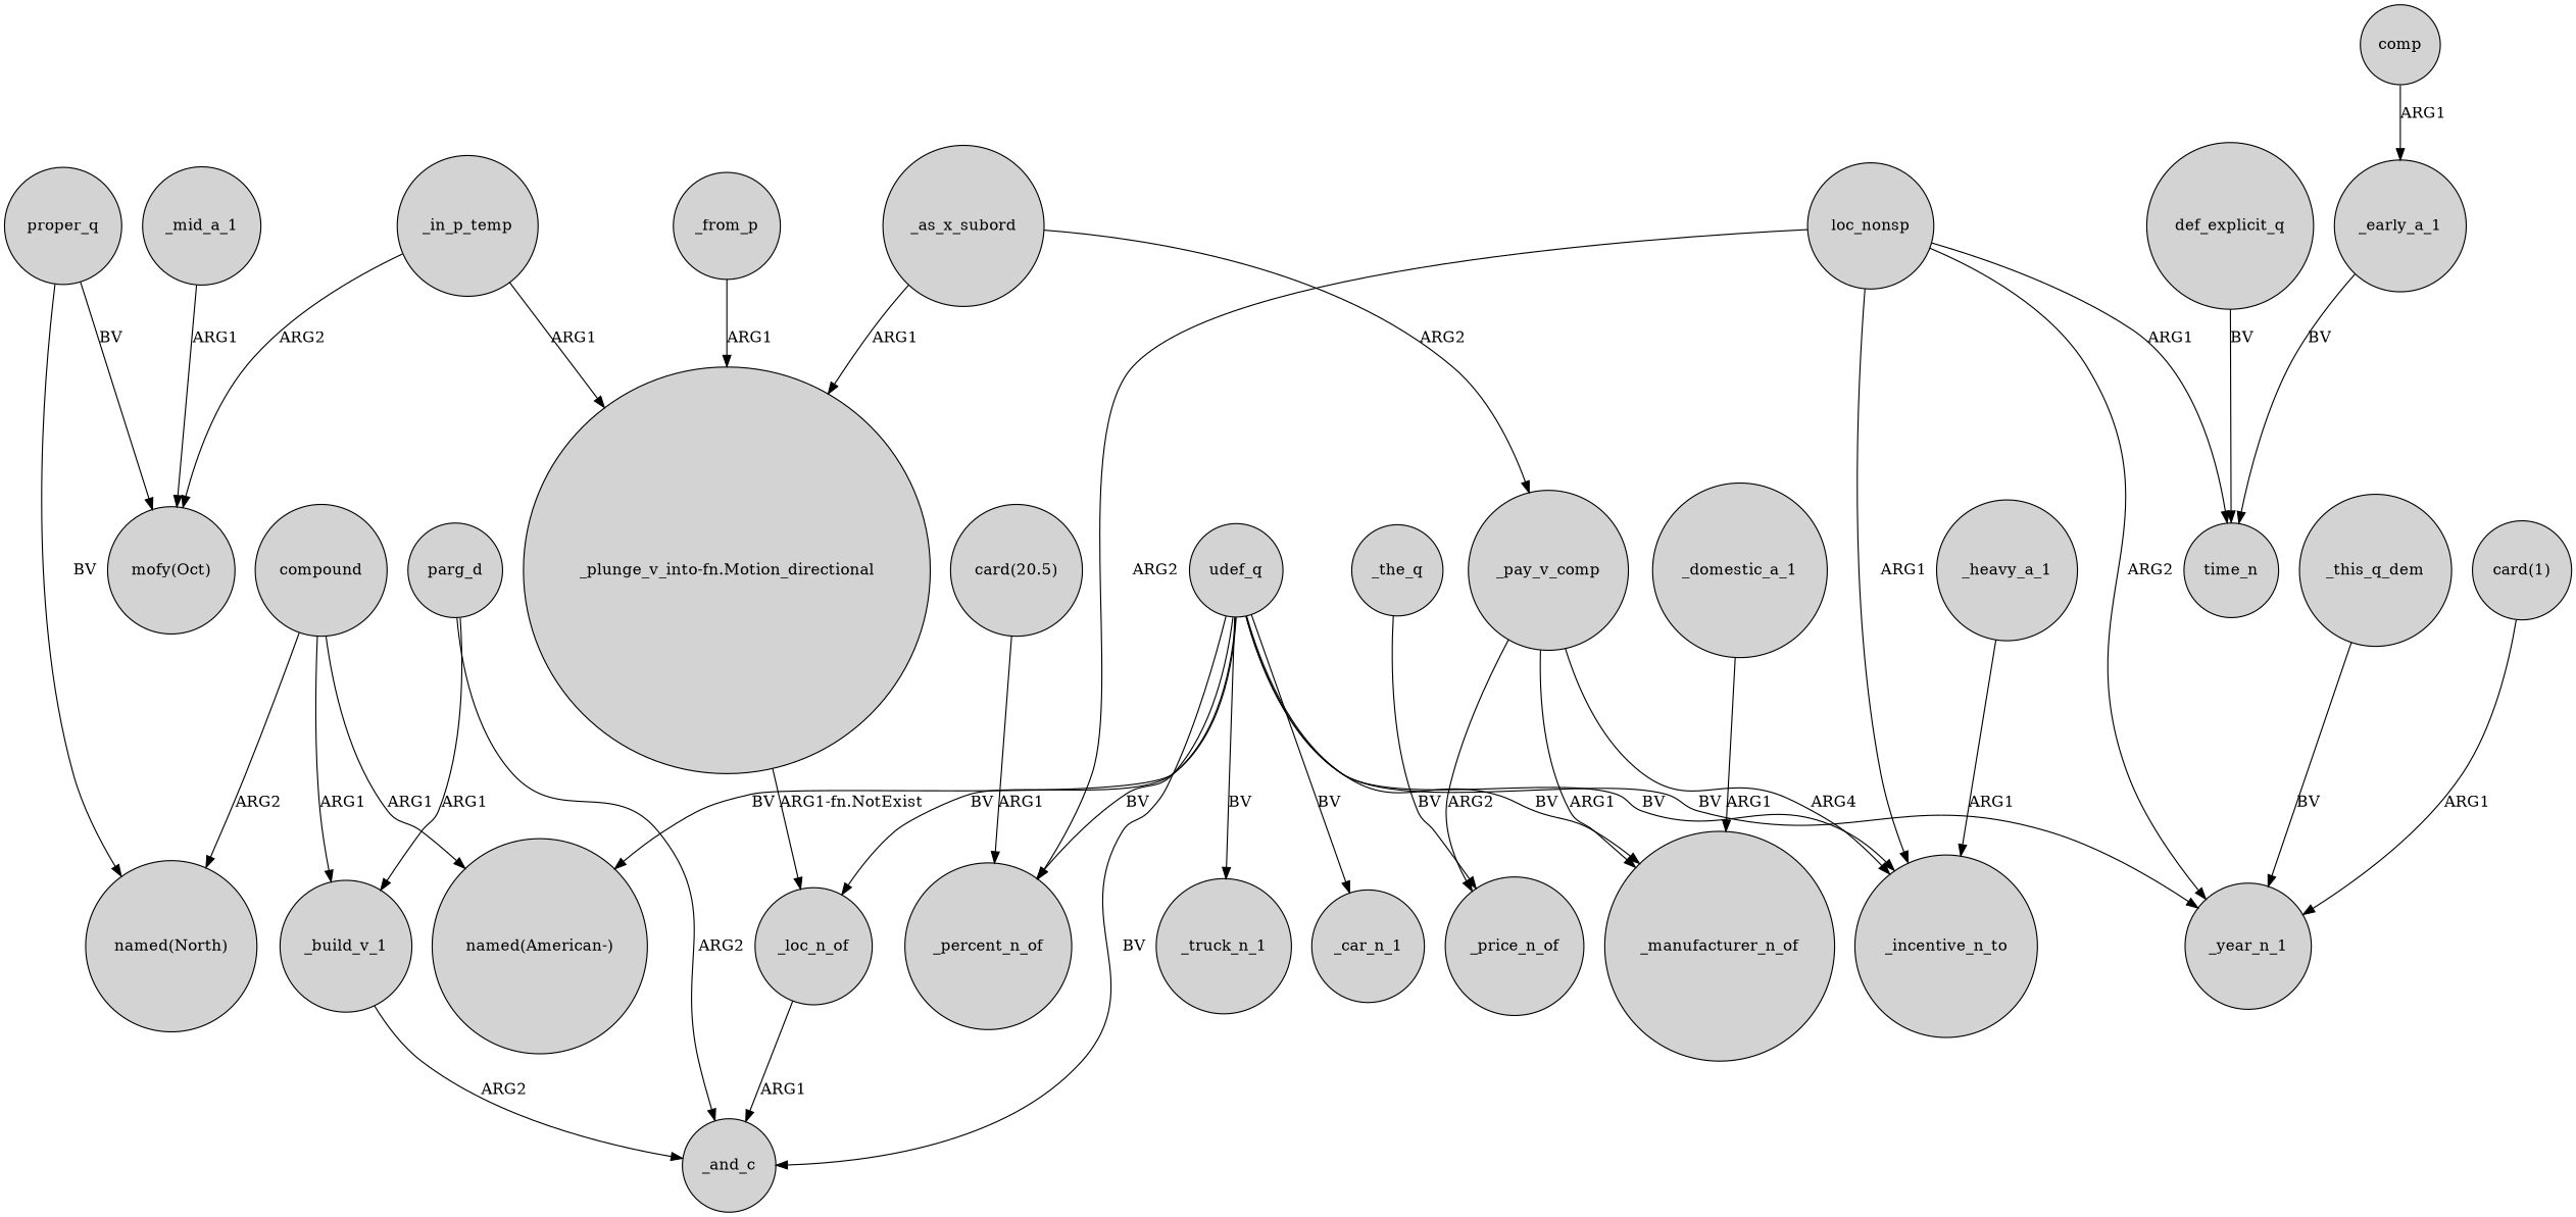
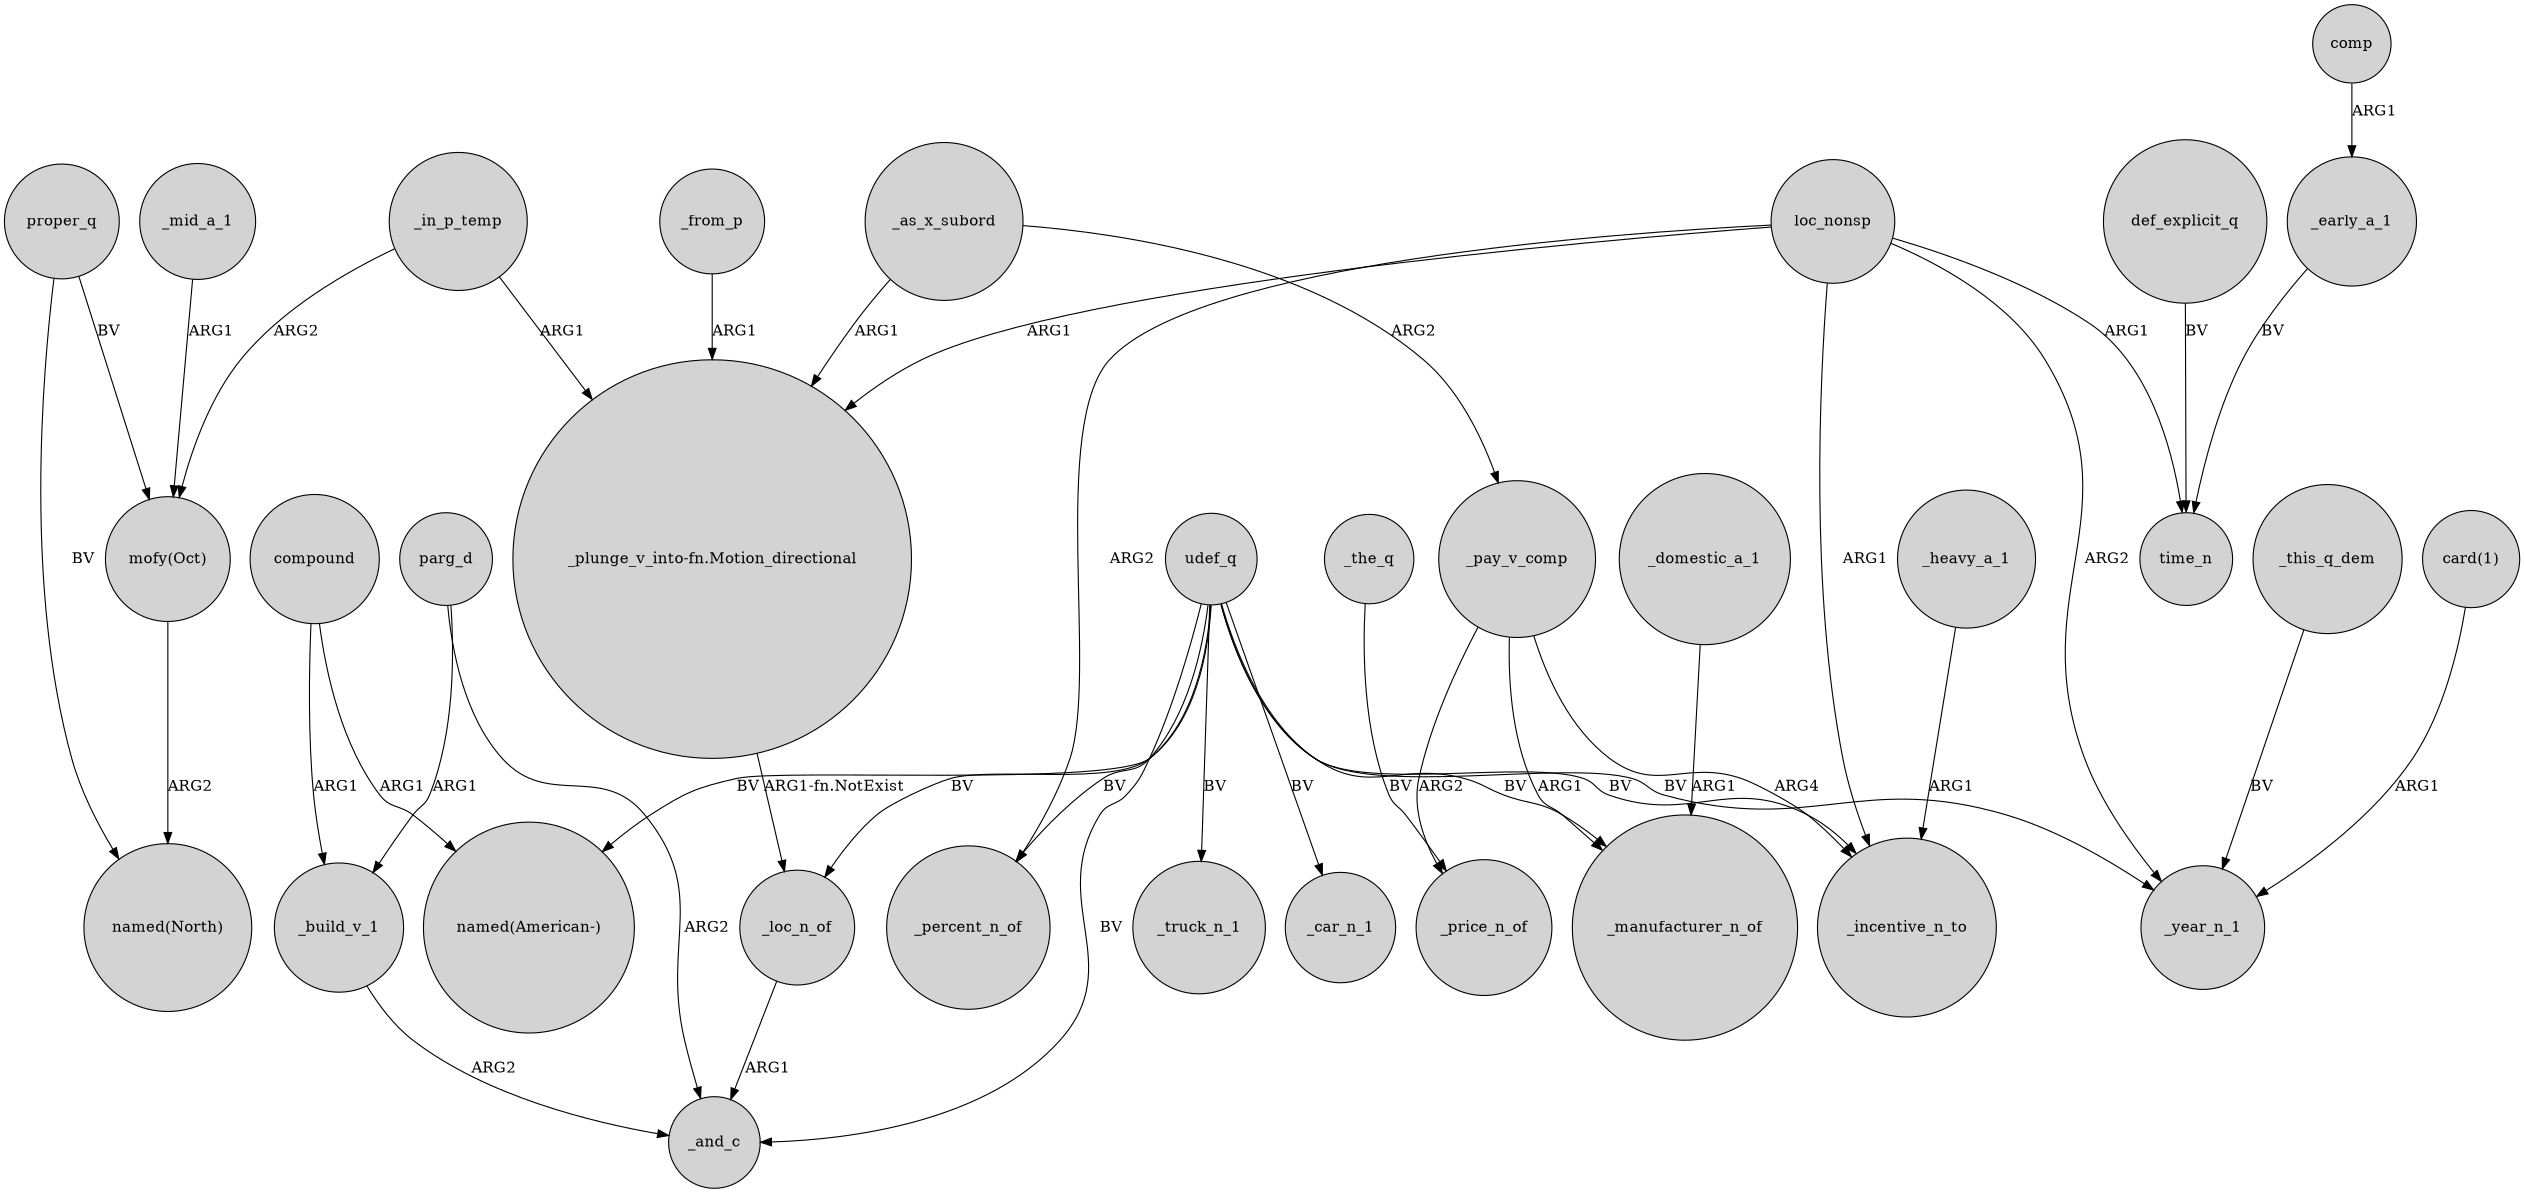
  digraph {
    node [shape=circle style=filled]
    compound
    "named(North)"
    _build_v_1
    "named(American-)"
    _and_c
    loc_nonsp
    "_plunge_v_into-fn.Motion_directional"
    _percent_n_of
    _incentive_n_to
    time_n
    _year_n_1
    n12 [label=_loc_n_of]
    proper_q
    "mofy(Oct)"
-   "card(20.5)"
    udef_q
    _manufacturer_n_of
    _truck_n_1
    _car_n_1
    def_explicit_q
    _this_q_dem
    _heavy_a_1
    _in_p_temp
    n24 [label=_pay_v_comp]
    _price_n_of
    _the_q
    _from_p
    parg_d
    _as_x_subord
    _mid_a_1
    "card(1)"
    _early_a_1
    comp
    _domestic_a_1
-   compound -> "named(North)" [label=ARG2]
+   "mofy(Oct)" -> "named(North)" [label=ARG2]
    compound -> _build_v_1 [label=ARG1]
    compound -> "named(American-)" [label=ARG1]
    _build_v_1 -> _and_c [label=ARG2]
+   loc_nonsp -> "_plunge_v_into-fn.Motion_directional" [label=ARG1]
    loc_nonsp -> _percent_n_of [label=ARG2]
    loc_nonsp -> _incentive_n_to [label=ARG1]
    loc_nonsp -> time_n [label=ARG1]
    loc_nonsp -> _year_n_1 [label=ARG2]
    "_plunge_v_into-fn.Motion_directional" -> n12 [label="ARG1-fn.NotExist"]
    n12 -> _and_c [label=ARG1]
    proper_q -> "named(North)" [label=BV]
    proper_q -> "mofy(Oct)" [label=BV]
-   "card(20.5)" -> _percent_n_of [label=ARG1]
    udef_q -> "named(American-)" [label=BV]
    udef_q -> _and_c [label=BV]
    udef_q -> _percent_n_of [label=BV]
    udef_q -> _incentive_n_to [label=BV]
    udef_q -> _year_n_1 [label=BV]
    udef_q -> n12 [label=BV]
    udef_q -> _manufacturer_n_of [label=BV]
    udef_q -> _truck_n_1 [label=BV]
    udef_q -> _car_n_1 [label=BV]
    def_explicit_q -> time_n [label=BV]
    _this_q_dem -> _year_n_1 [label=BV]
    _heavy_a_1 -> _incentive_n_to [label=ARG1]
    _in_p_temp -> "_plunge_v_into-fn.Motion_directional" [label=ARG1]
    _in_p_temp -> "mofy(Oct)" [label=ARG2]
    n24 -> _incentive_n_to [label=ARG4]
    n24 -> _manufacturer_n_of [label=ARG1]
    n24 -> _price_n_of [label=ARG2]
    _the_q -> _price_n_of [label=BV]
    _from_p -> "_plunge_v_into-fn.Motion_directional" [label=ARG1]
    parg_d -> _build_v_1 [label=ARG1]
    parg_d -> _and_c [label=ARG2]
    _as_x_subord -> "_plunge_v_into-fn.Motion_directional" [label=ARG1]
    _as_x_subord -> n24 [label=ARG2]
    _mid_a_1 -> "mofy(Oct)" [label=ARG1]
    "card(1)" -> _year_n_1 [label=ARG1]
    _early_a_1 -> time_n [label=BV]
    comp -> _early_a_1 [label=ARG1]
    _domestic_a_1 -> _manufacturer_n_of [label=ARG1]
  }
